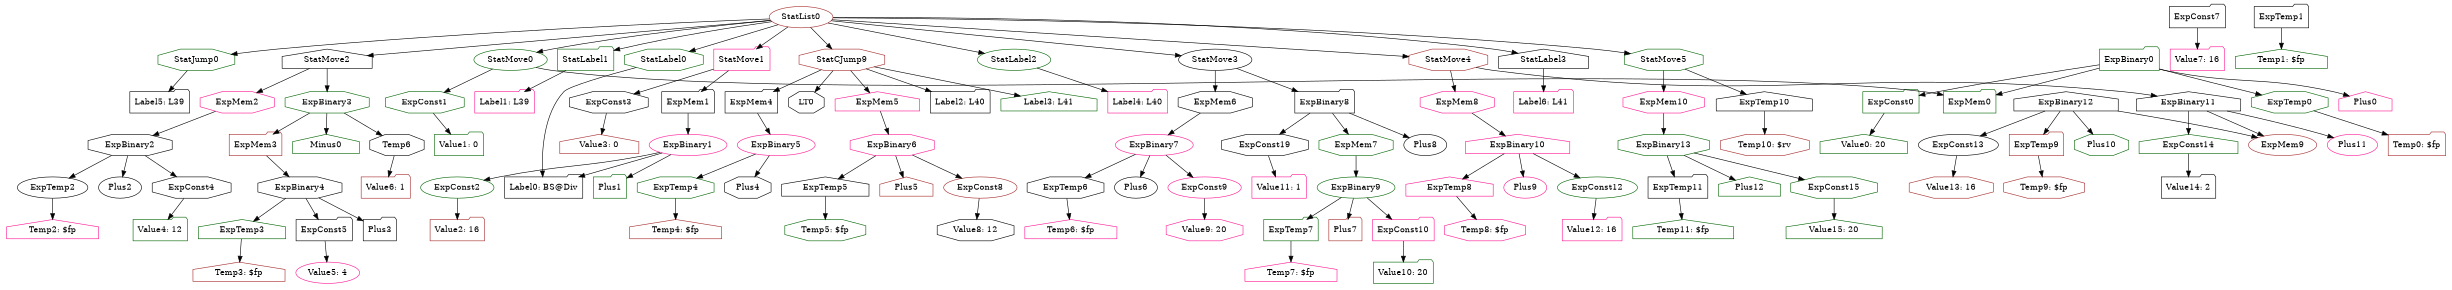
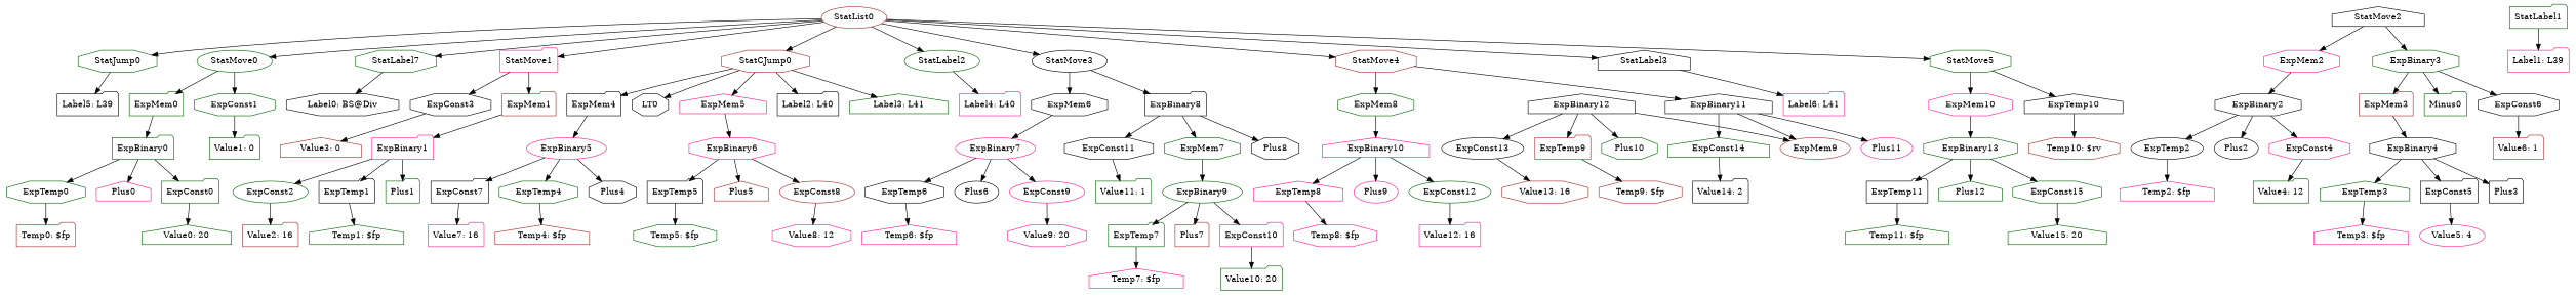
  digraph {
    ordering=out
    node [color=darkgreen shape=folder]
    ExpMem10 [color=deeppink shape=octagon]
    ExpBinary13 [shape=octagon]
    ExpTemp11 [color=black]
    Plus12 [shape=house]
    ExpConst15 [shape=octagon]
    "Temp11: $fp" [shape=house]
    "Value15: 20" [shape=house]
    ExpTemp10 [color=black shape=house]
    "Temp10: $rv" [color=brown shape=octagon]
    StatJump0 [shape=octagon]
    "Label5: L39" [color=black]
    ExpConst14 [shape=house]
    "Value14: 2" [color=black]
    ExpConst13 [color=black shape=ellipse]
    "Value13: 16" [color=brown shape=octagon]
    ExpBinary12 [color=black shape=house]
    ExpTemp9 [color=brown]
    Plus10 [shape=octagon]
    ExpMem9 [color=brown shape=ellipse]
    "Temp9: $fp" [color=brown shape=octagon]
-   ExpMem8 [color=deeppink shape=octagon]
+   ExpMem8 [shape=octagon]
    ExpBinary10 [color=deeppink shape=house]
    ExpTemp8 [color=deeppink shape=house]
    Plus9 [color=deeppink shape=ellipse]
    ExpConst12 [shape=ellipse]
    "Temp8: $fp" [color=deeppink shape=octagon]
    "Value12: 16" [color=deeppink]
-   ExpConst11 [color=black shape=octagon label=ExpConst19]
-   "Value11: 1" [color=deeppink]
+   ExpConst11 [color=black shape=octagon]
+   "Value11: 1"
    ExpTemp3 [shape=house]
-   "Temp3: $fp" [color=brown shape=house]
+   "Temp3: $fp" [color=deeppink shape=house]
    StatMove2 [color=black shape=house]
    ExpMem2 [color=deeppink shape=octagon]
    ExpBinary3 [shape=octagon]
    ExpBinary2 [color=black shape=octagon]
    ExpMem3 [color=brown]
-   Minus0 [shape=house]
-   ExpConst6 [color=black shape=octagon label=Temp6]
+   Minus0
+   ExpConst6 [color=black shape=octagon]
    ExpTemp2 [color=black shape=ellipse]
    Plus2 [color=black shape=ellipse]
-   ExpConst4 [color=black shape=octagon]
+   ExpConst4 [color=deeppink shape=octagon]
    ExpBinary4 [color=black shape=octagon]
    "Value6: 1" [color=brown]
    "Temp2: $fp" [color=deeppink shape=house]
    ExpConst3 [color=black shape=octagon]
    "Value3: 0" [color=brown shape=house]
    ExpConst7 [color=black]
    "Value7: 16" [color=deeppink]
    ExpTemp0 [shape=octagon]
    ExpBinary0
    Plus0 [color=deeppink shape=house]
    ExpConst0
    "Temp0: $fp" [color=brown]
    "Value0: 20" [shape=house]
    ExpMem4 [color=black]
    ExpBinary5 [color=deeppink shape=ellipse]
    ExpTemp4 [shape=octagon]
    Plus4 [color=black shape=octagon]
    "Temp4: $fp" [color=brown shape=house]
    StatMove0 [shape=ellipse]
    ExpMem0
    ExpConst1 [shape=octagon]
    "Value1: 0"
    "Value4: 12"
    "Label1: L39" [color=deeppink]
    StatLabel1
    ExpMem7 [shape=octagon]
    ExpBinary9 [shape=ellipse]
    ExpTemp7
    Plus7 [color=brown]
    ExpConst10 [color=deeppink]
    "Temp7: $fp" [color=deeppink shape=house]
    "Value10: 20"
    StatList0 [color=brown shape=ellipse]
-   StatLabel0 [shape=octagon]
+   StatLabel0 [shape=octagon label=StatLabel7]
    StatMove1 [color=deeppink]
-   StatCJump0 [color=brown shape=octagon label=StatCJump9]
+   StatCJump0 [color=brown shape=octagon]
    StatLabel2 [shape=ellipse]
    StatMove3 [color=black shape=ellipse]
    StatMove4 [color=brown shape=octagon]
    StatLabel3 [color=black shape=house]
    StatMove5 [shape=octagon]
-   "Label0: BS@Div" [color=black]
-   ExpMem1 [color=black]
+   "Label0: BS@Div" [color=black shape=octagon]
+   ExpMem1 [color=brown]
    LT0 [color=black shape=octagon]
    ExpMem5 [color=deeppink shape=house]
    "Label2: L40" [color=black]
    "Label3: L41" [shape=house]
    "Label4: L40" [color=deeppink]
    ExpMem6 [color=black shape=octagon]
    ExpBinary8 [color=black]
    ExpBinary11 [color=black shape=house]
    "Label6: L41" [color=deeppink]
-   ExpBinary1 [color=deeppink shape=ellipse]
+   ExpBinary1 [color=deeppink]
    ExpBinary6 [color=deeppink shape=octagon]
    ExpBinary7 [color=deeppink shape=ellipse]
-   Plus8 [color=black shape=ellipse]
+   Plus8 [color=black shape=octagon]
    Plus11 [color=deeppink shape=ellipse]
    ExpConst5 [color=black]
    "Value5: 4" [color=deeppink shape=ellipse]
    ExpConst2 [shape=ellipse]
    "Value2: 16" [color=brown]
    Plus3 [color=black]
    ExpTemp1 [color=black]
    Plus1
-   ExpTemp5 [color=black shape=house]
+   ExpTemp5 [color=black]
    Plus5 [color=brown shape=house]
    ExpConst8 [color=brown shape=ellipse]
    "Temp5: $fp" [shape=octagon]
-   "Value8: 12" [color=black shape=octagon]
+   "Value8: 12" [color=deeppink shape=octagon]
    "Temp1: $fp" [shape=house]
    ExpTemp6 [color=black shape=octagon]
    Plus6 [color=black shape=ellipse]
    ExpConst9 [color=deeppink shape=ellipse]
    "Temp6: $fp" [color=deeppink shape=house]
    "Value9: 20" [color=deeppink shape=octagon]
    ExpMem10 -> ExpBinary13
    ExpBinary13 -> ExpTemp11
    ExpBinary13 -> Plus12
    ExpBinary13 -> ExpConst15
    ExpTemp11 -> "Temp11: $fp"
    ExpConst15 -> "Value15: 20"
    ExpTemp10 -> "Temp10: $rv"
    StatJump0 -> "Label5: L39"
    ExpConst14 -> "Value14: 2"
    ExpConst13 -> "Value13: 16"
    ExpBinary12 -> ExpConst13
    ExpBinary12 -> ExpTemp9
    ExpBinary12 -> Plus10
    ExpBinary12 -> ExpMem9
    ExpTemp9 -> "Temp9: $fp"
    ExpMem8 -> ExpBinary10
    ExpBinary10 -> ExpTemp8
    ExpBinary10 -> Plus9
    ExpBinary10 -> ExpConst12
    ExpTemp8 -> "Temp8: $fp"
    ExpConst12 -> "Value12: 16"
    ExpConst11 -> "Value11: 1"
    ExpTemp3 -> "Temp3: $fp"
    StatMove2 -> ExpMem2
    StatMove2 -> ExpBinary3
    ExpMem2 -> ExpBinary2
    ExpBinary3 -> ExpMem3
    ExpBinary3 -> Minus0
    ExpBinary3 -> ExpConst6
    ExpBinary2 -> ExpTemp2
    ExpBinary2 -> Plus2
    ExpBinary2 -> ExpConst4
    ExpMem3 -> ExpBinary4
    ExpConst6 -> "Value6: 1"
    ExpTemp2 -> "Temp2: $fp"
    ExpConst4 -> "Value4: 12"
    ExpBinary4 -> ExpTemp3
    ExpBinary4 -> ExpConst5
    ExpBinary4 -> Plus3
    ExpConst3 -> "Value3: 0"
    ExpConst7 -> "Value7: 16"
    ExpTemp0 -> "Temp0: $fp"
    ExpBinary0 -> ExpTemp0
    ExpBinary0 -> Plus0
    ExpBinary0 -> ExpConst0
    ExpConst0 -> "Value0: 20"
    ExpMem4 -> ExpBinary5
+   ExpBinary5 -> ExpConst7
    ExpBinary5 -> ExpTemp4
    ExpBinary5 -> Plus4
    ExpTemp4 -> "Temp4: $fp"
    StatMove0 -> ExpMem0
    StatMove0 -> ExpConst1
-   ExpBinary0 -> ExpMem0
+   ExpMem0 -> ExpBinary0
    ExpConst1 -> "Value1: 0"
    StatLabel1 -> "Label1: L39"
    ExpMem7 -> ExpBinary9
    ExpBinary9 -> ExpTemp7
    ExpBinary9 -> Plus7
    ExpBinary9 -> ExpConst10
    ExpTemp7 -> "Temp7: $fp"
    ExpConst10 -> "Value10: 20"
    StatList0 -> StatJump0
-   StatList0 -> StatMove2
    StatList0 -> StatMove0
-   StatList0 -> StatLabel1
    StatList0 -> StatLabel0
    StatList0 -> StatMove1
    StatList0 -> StatCJump0
    StatList0 -> StatLabel2
    StatList0 -> StatMove3
    StatList0 -> StatMove4
    StatList0 -> StatLabel3
    StatList0 -> StatMove5
    StatLabel0 -> "Label0: BS@Div"
    StatMove1 -> ExpConst3
    StatMove1 -> ExpMem1
    StatCJump0 -> ExpMem4
    StatCJump0 -> LT0
    StatCJump0 -> ExpMem5
    StatCJump0 -> "Label2: L40"
    StatCJump0 -> "Label3: L41"
    StatLabel2 -> "Label4: L40"
    StatMove3 -> ExpMem6
    StatMove3 -> ExpBinary8
    StatMove4 -> ExpMem8
    StatMove4 -> ExpBinary11
    StatLabel3 -> "Label6: L41"
    StatMove5 -> ExpMem10
    StatMove5 -> ExpTemp10
    ExpMem1 -> ExpBinary1
    ExpMem5 -> ExpBinary6
    ExpMem6 -> ExpBinary7
    ExpBinary8 -> ExpConst11
    ExpBinary8 -> ExpMem7
    ExpBinary8 -> Plus8
    ExpBinary11 -> ExpConst14
    ExpBinary11 -> ExpMem9
    ExpBinary11 -> Plus11
    ExpBinary1 -> ExpConst2
-   ExpBinary1 -> "Label0: BS@Div"
+   ExpBinary1 -> ExpTemp1
    ExpBinary1 -> Plus1
    ExpBinary6 -> ExpTemp5
    ExpBinary6 -> Plus5
    ExpBinary6 -> ExpConst8
    ExpBinary7 -> ExpTemp6
    ExpBinary7 -> Plus6
    ExpBinary7 -> ExpConst9
    ExpConst5 -> "Value5: 4"
    ExpConst2 -> "Value2: 16"
    ExpTemp1 -> "Temp1: $fp"
    ExpTemp5 -> "Temp5: $fp"
    ExpConst8 -> "Value8: 12"
    ExpTemp6 -> "Temp6: $fp"
    ExpConst9 -> "Value9: 20"
  }
